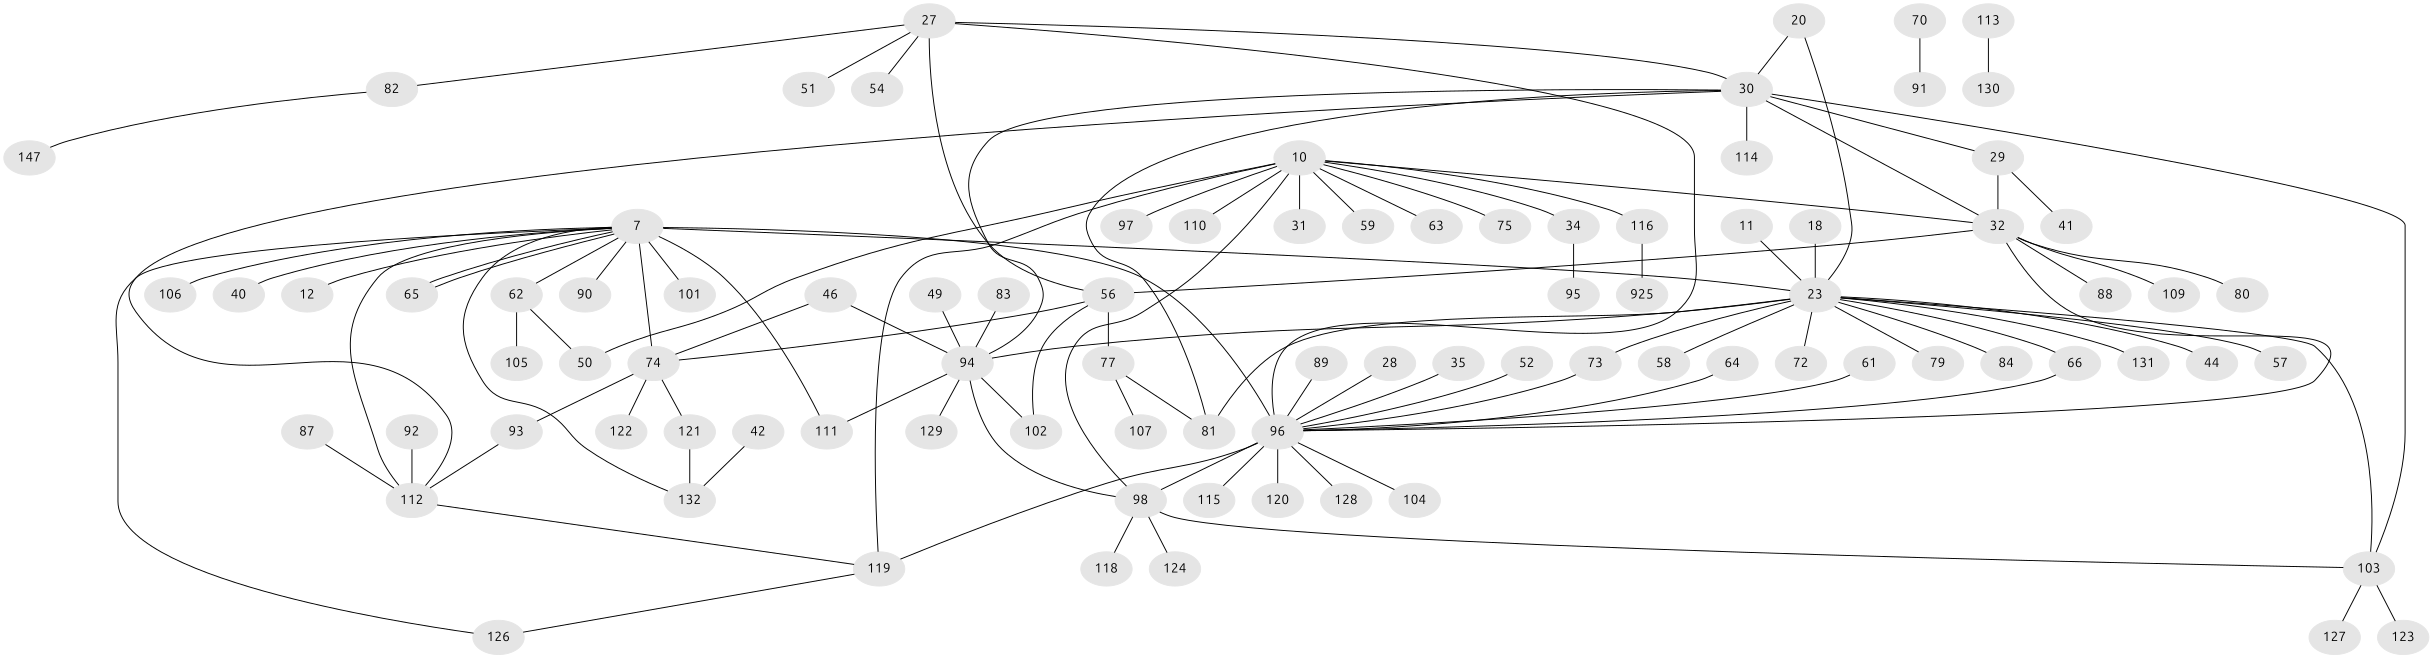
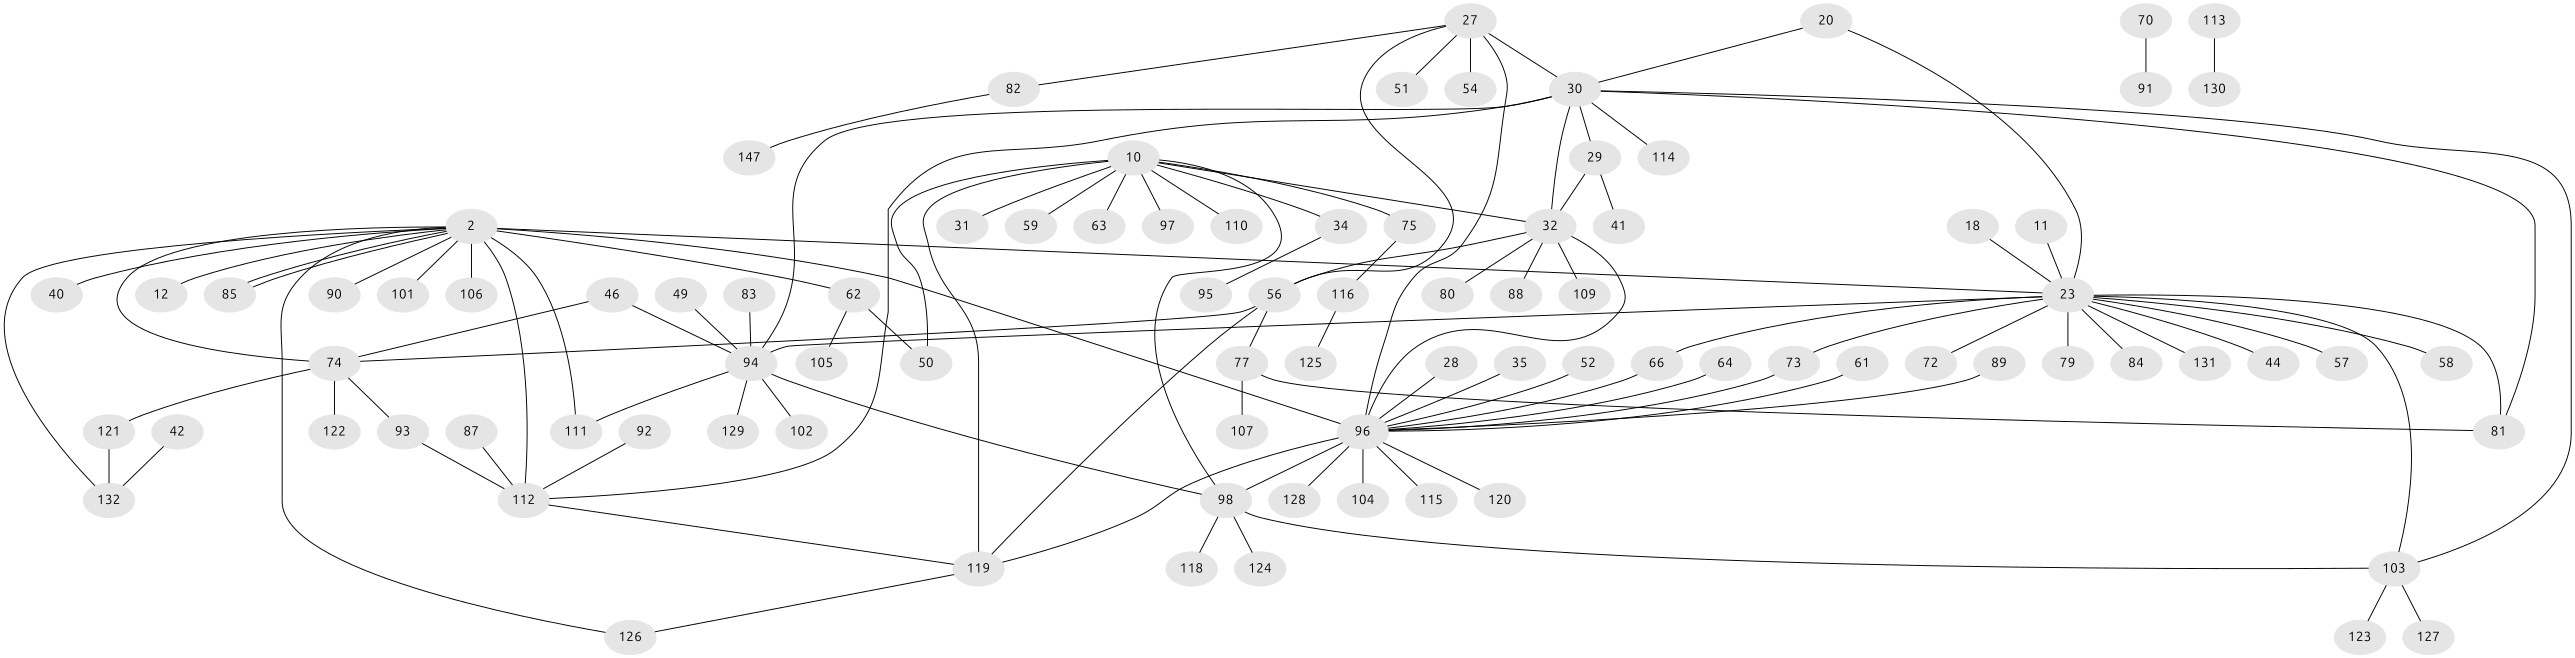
  graph {
    fontname=Ubuntu
    node [color=gray90 fontname=Ubuntu style=filled]
    edge [fontname=Ubuntu]
-   2 [label=7]
+   2
    12
    23 [super="+4"]
    40 [super="+3"]
    62
    74 [super="+43+65"]
-   85 [super="+69" label=65]
+   85 [super="+69"]
    90
    96 [super="+14+86+24"]
    101
    106
    111
    112 [super="+5+55"]
    126
    132 [super="+9"]
    44
    57
    58
    66 [super="+25+39"]
    72
    73
    79
    81
    84
    94 [super="+21"]
    103 [super="+100"]
    131
    50 [super="+33"]
    105
    93
    121 [super="+108"]
    122
    98 [super="+78"]
    119 [super="+68+45"]
    104
    115
    120
    128
    10
    31
    32 [super="+7"]
    34
    59
    63
    75
    97
    110
    116 [super="+48"]
    56 [super="+19"]
    80
    88
    109
    95
    118
    124
-   125 [label=925]
+   125
    11
    18
    20
    30 [super="+6"]
    29
    114
    102
    129
    123
    127
    27
    51
    54
    82 [super="+76"]
    77 [super="+61"]
    n72 [label=147]
    28
    41
    70 [super="+37+47"]
    91
    35
    42
    46
    49
    52
    107
    64 [super="+13"]
    n84 [label=61]
    113
    130
    83
    87
    89
    92
    2 -- 12
    2 -- 23 [weight=2]
    2 -- 40
    2 -- 62
    2 -- 74 [weight=3]
    2 -- 85 [weight=2]
    2 -- 85
    2 -- 90
    2 -- 96 [weight=6]
    2 -- 101
    2 -- 106
    2 -- 111
    2 -- 112 [weight=2]
    2 -- 126
    2 -- 132
    23 -- 44
    23 -- 57
    23 -- 58
    23 -- 66
    23 -- 72
    23 -- 73
    23 -- 79
    23 -- 81
    23 -- 84
    23 -- 94
    23 -- 103
    23 -- 131
    62 -- 50
    62 -- 105
    74 -- 93
    74 -- 121
    74 -- 122
    96 -- 98 [weight=2]
    96 -- 119 [weight=2]
    96 -- 104
    96 -- 115
    96 -- 120
    96 -- 128
    112 -- 119
    66 -- 96
    73 -- 96
    94 -- 111
    94 -- 98
    94 -- 102
    94 -- 129
    103 -- 123
    103 -- 127
    93 -- 112
    121 -- 132
    98 -- 103
    98 -- 118
    98 -- 124
    119 -- 126
    10 -- 50
    10 -- 98
    10 -- 119 [weight=2]
    10 -- 31
    10 -- 32
    10 -- 34
    10 -- 59
    10 -- 63
    10 -- 75
    10 -- 97
    10 -- 110
-   10 -- 116
+   75 -- 116
    32 -- 96
    32 -- 56
    32 -- 80
    32 -- 88
    32 -- 109
    34 -- 95
    116 -- 125
    56 -- 74
-   56 -- 102
+   56 -- 119
    56 -- 77
    11 -- 23
    18 -- 23
    20 -- 23
    20 -- 30
    30 -- 112
    30 -- 81
    30 -- 94 [weight=2]
    30 -- 103
    30 -- 32
    30 -- 29
    30 -- 114
    29 -- 32
    29 -- 41
    27 -- 96 [weight=2]
    27 -- 56 [weight=2]
    27 -- 30 [weight=2]
    27 -- 51
    27 -- 54
    27 -- 82
    82 -- n72
    77 -- 81
    77 -- 107
    28 -- 96
    70 -- 91
    35 -- 96
    42 -- 132
    46 -- 74
    46 -- 94
    49 -- 94
    52 -- 96
    64 -- 96 [weight=2]
    n84 -- 96
    113 -- 130
    83 -- 94
    87 -- 112
    89 -- 96
    92 -- 112
  }
